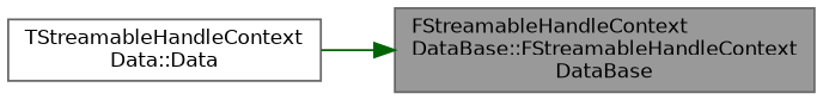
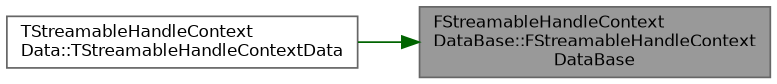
  digraph {
    rankdir=RL
    node [fontname=Helvetica fontsize=10 shape=box style=filled]
    n1 [color=gray40 fillcolor=grey60 fontcolor=black height=0.2 label="FStreamableHandleContext\lDataBase::FStreamableHandleContext\lDataBase" width=0.4]
-   n2 [color=grey40 fillcolor=white height=0.2 label="TStreamableHandleContext\lData::Data" width=0.4]
+   n2 [color=grey40 fillcolor=white height=0.2 label="TStreamableHandleContext\lData::TStreamableHandleContextData" width=0.4]
    n1 -> n2 [color=darkgreen dir=back fontname=Helvetica fontsize=10 labelfontname=Helvetica labelfontsize=10 style=solid]
  }
